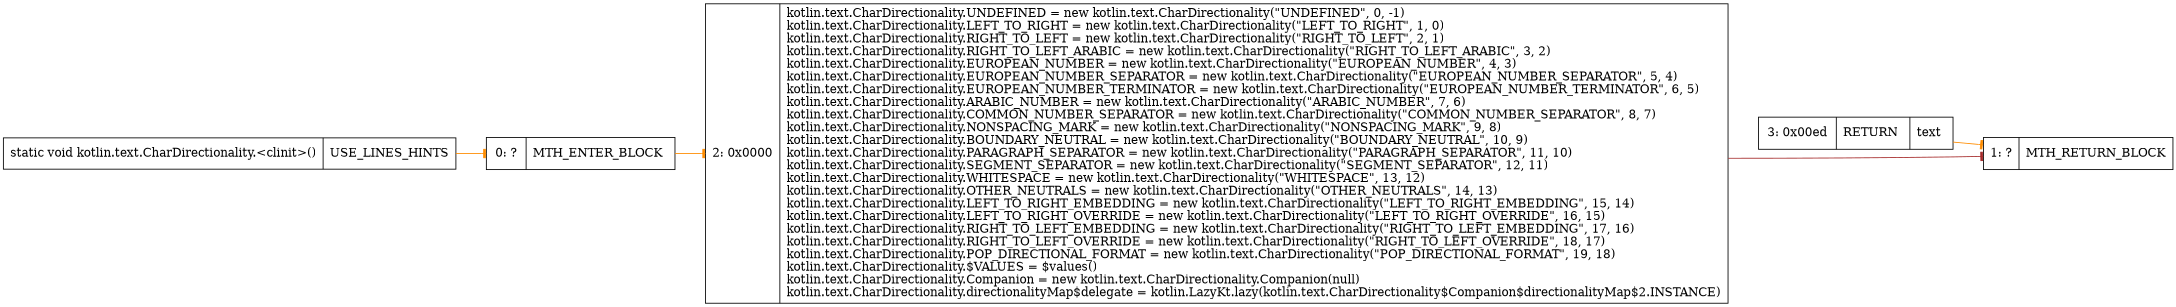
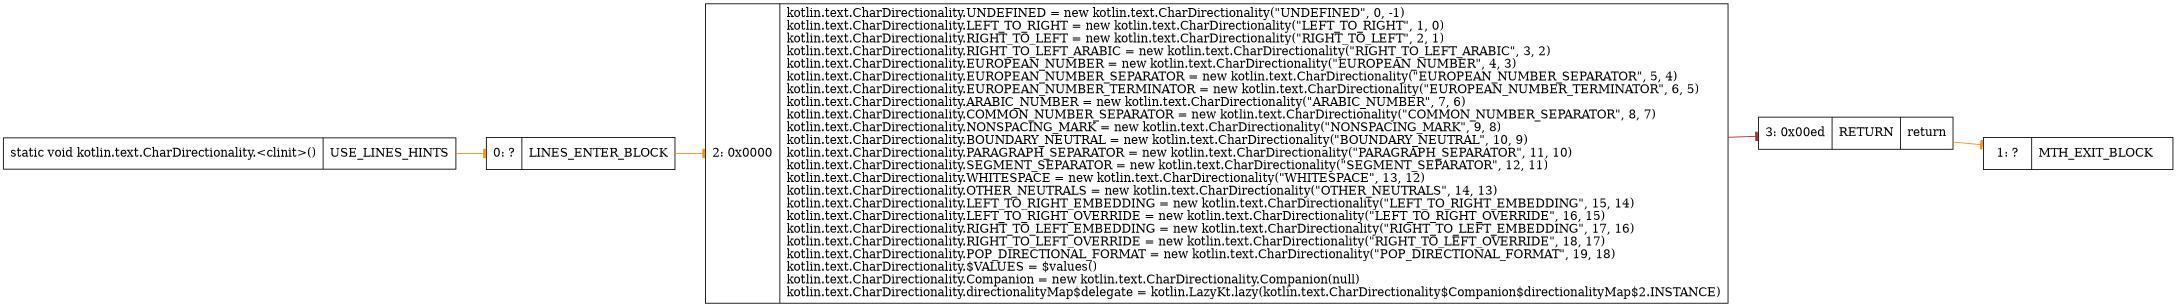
  digraph {
    rankdir=LR
    node [shape=record]
    edge [arrowhead=tee color=darkorange]
-   n1 [label="{0\:\ ?|MTH_ENTER_BLOCK\l}"]
+   n1 [label="{0\:\ ?|LINES_ENTER_BLOCK\l}"]
    n2 [label="{2\:\ 0x0000|kotlin.text.CharDirectionality.UNDEFINED = new kotlin.text.CharDirectionality(\"UNDEFINED\", 0, \-1)\lkotlin.text.CharDirectionality.LEFT_TO_RIGHT = new kotlin.text.CharDirectionality(\"LEFT_TO_RIGHT\", 1, 0)\lkotlin.text.CharDirectionality.RIGHT_TO_LEFT = new kotlin.text.CharDirectionality(\"RIGHT_TO_LEFT\", 2, 1)\lkotlin.text.CharDirectionality.RIGHT_TO_LEFT_ARABIC = new kotlin.text.CharDirectionality(\"RIGHT_TO_LEFT_ARABIC\", 3, 2)\lkotlin.text.CharDirectionality.EUROPEAN_NUMBER = new kotlin.text.CharDirectionality(\"EUROPEAN_NUMBER\", 4, 3)\lkotlin.text.CharDirectionality.EUROPEAN_NUMBER_SEPARATOR = new kotlin.text.CharDirectionality(\"EUROPEAN_NUMBER_SEPARATOR\", 5, 4)\lkotlin.text.CharDirectionality.EUROPEAN_NUMBER_TERMINATOR = new kotlin.text.CharDirectionality(\"EUROPEAN_NUMBER_TERMINATOR\", 6, 5)\lkotlin.text.CharDirectionality.ARABIC_NUMBER = new kotlin.text.CharDirectionality(\"ARABIC_NUMBER\", 7, 6)\lkotlin.text.CharDirectionality.COMMON_NUMBER_SEPARATOR = new kotlin.text.CharDirectionality(\"COMMON_NUMBER_SEPARATOR\", 8, 7)\lkotlin.text.CharDirectionality.NONSPACING_MARK = new kotlin.text.CharDirectionality(\"NONSPACING_MARK\", 9, 8)\lkotlin.text.CharDirectionality.BOUNDARY_NEUTRAL = new kotlin.text.CharDirectionality(\"BOUNDARY_NEUTRAL\", 10, 9)\lkotlin.text.CharDirectionality.PARAGRAPH_SEPARATOR = new kotlin.text.CharDirectionality(\"PARAGRAPH_SEPARATOR\", 11, 10)\lkotlin.text.CharDirectionality.SEGMENT_SEPARATOR = new kotlin.text.CharDirectionality(\"SEGMENT_SEPARATOR\", 12, 11)\lkotlin.text.CharDirectionality.WHITESPACE = new kotlin.text.CharDirectionality(\"WHITESPACE\", 13, 12)\lkotlin.text.CharDirectionality.OTHER_NEUTRALS = new kotlin.text.CharDirectionality(\"OTHER_NEUTRALS\", 14, 13)\lkotlin.text.CharDirectionality.LEFT_TO_RIGHT_EMBEDDING = new kotlin.text.CharDirectionality(\"LEFT_TO_RIGHT_EMBEDDING\", 15, 14)\lkotlin.text.CharDirectionality.LEFT_TO_RIGHT_OVERRIDE = new kotlin.text.CharDirectionality(\"LEFT_TO_RIGHT_OVERRIDE\", 16, 15)\lkotlin.text.CharDirectionality.RIGHT_TO_LEFT_EMBEDDING = new kotlin.text.CharDirectionality(\"RIGHT_TO_LEFT_EMBEDDING\", 17, 16)\lkotlin.text.CharDirectionality.RIGHT_TO_LEFT_OVERRIDE = new kotlin.text.CharDirectionality(\"RIGHT_TO_LEFT_OVERRIDE\", 18, 17)\lkotlin.text.CharDirectionality.POP_DIRECTIONAL_FORMAT = new kotlin.text.CharDirectionality(\"POP_DIRECTIONAL_FORMAT\", 19, 18)\lkotlin.text.CharDirectionality.$VALUES = $values()\lkotlin.text.CharDirectionality.Companion = new kotlin.text.CharDirectionality.Companion(null)\lkotlin.text.CharDirectionality.directionalityMap$delegate = kotlin.LazyKt.lazy(kotlin.text.CharDirectionality$Companion$directionalityMap$2.INSTANCE)\l}"]
-   n3 [label="{3\:\ 0x00ed|RETURN\l|text\l}"]
-   n4 [label="{1\:\ ?|MTH_RETURN_BLOCK\l}"]
+   n3 [label="{3\:\ 0x00ed|RETURN\l|return\l}"]
+   n4 [label="{1\:\ ?|MTH_EXIT_BLOCK\l}"]
    n5 [label="{static void kotlin.text.CharDirectionality.\<clinit\>()  | USE_LINES_HINTS\l}"]
    n1 -> n2
-   n2 -> n4 [color=brown]
+   n2 -> n3 [color=brown]
    n3 -> n4
    n5 -> n1
  }
